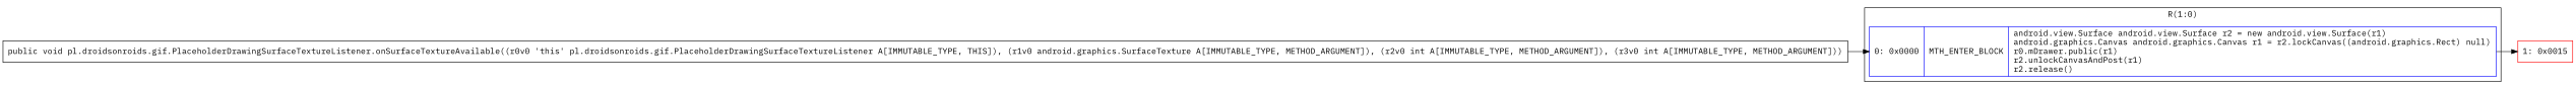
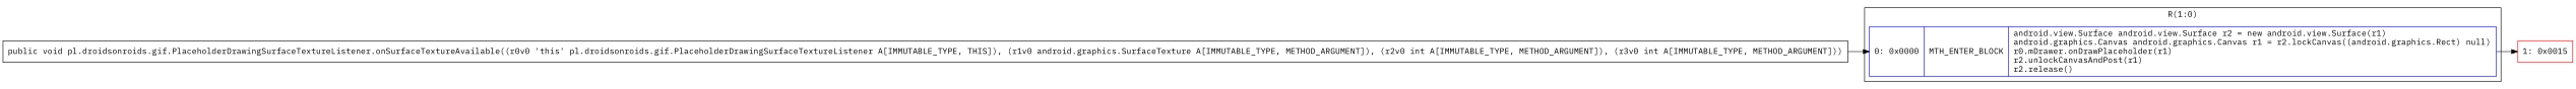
  digraph {
    rankdir=LR
    fontname="IBM Plex Mono"
    node [shape=record fontname="IBM Plex Mono"]
    edge [fontname="IBM Plex Mono"]
-   n1 [color=blue label="{0\:\ 0x0000|MTH_ENTER_BLOCK\l|android.view.Surface android.view.Surface r2 = new android.view.Surface(r1)\landroid.graphics.Canvas android.graphics.Canvas r1 = r2.lockCanvas((android.graphics.Rect) null)\lr0.mDrawer.public(r1)\lr2.unlockCanvasAndPost(r1)\lr2.release()\l}"]
+   n1 [color=blue label="{0\:\ 0x0000|MTH_ENTER_BLOCK\l|android.view.Surface android.view.Surface r2 = new android.view.Surface(r1)\landroid.graphics.Canvas android.graphics.Canvas r1 = r2.lockCanvas((android.graphics.Rect) null)\lr0.mDrawer.onDrawPlaceholder(r1)\lr2.unlockCanvasAndPost(r1)\lr2.release()\l}"]
    n2 [color=red label="{1\:\ 0x0015}"]
    n3 [label="{public void pl.droidsonroids.gif.PlaceholderDrawingSurfaceTextureListener.onSurfaceTextureAvailable((r0v0 'this' pl.droidsonroids.gif.PlaceholderDrawingSurfaceTextureListener A[IMMUTABLE_TYPE, THIS]), (r1v0 android.graphics.SurfaceTexture A[IMMUTABLE_TYPE, METHOD_ARGUMENT]), (r2v0 int A[IMMUTABLE_TYPE, METHOD_ARGUMENT]), (r3v0 int A[IMMUTABLE_TYPE, METHOD_ARGUMENT])) }"]
    subgraph cluster_1 {
      label="R(1:0)"
      n1
    }
    n1 -> n2
    n3 -> n1
  }
